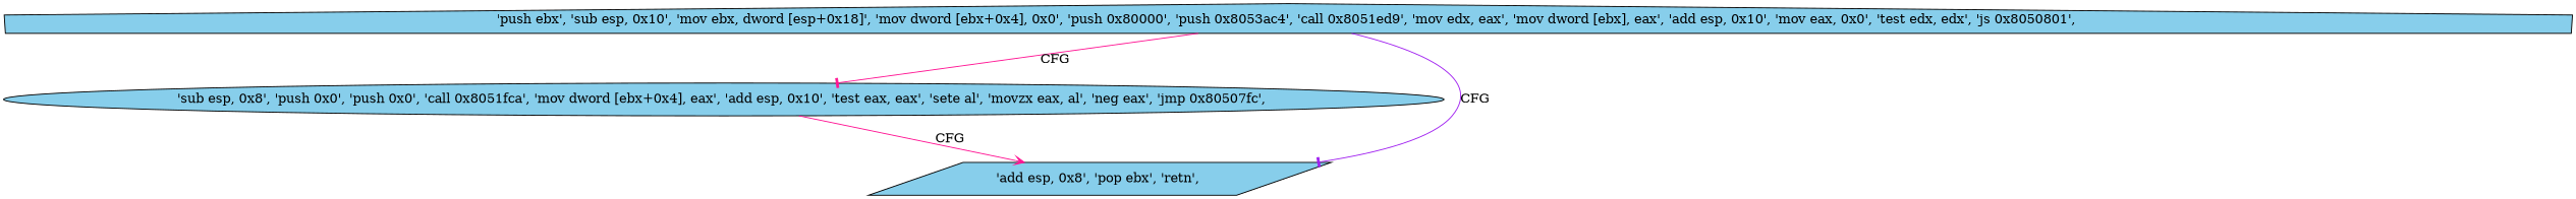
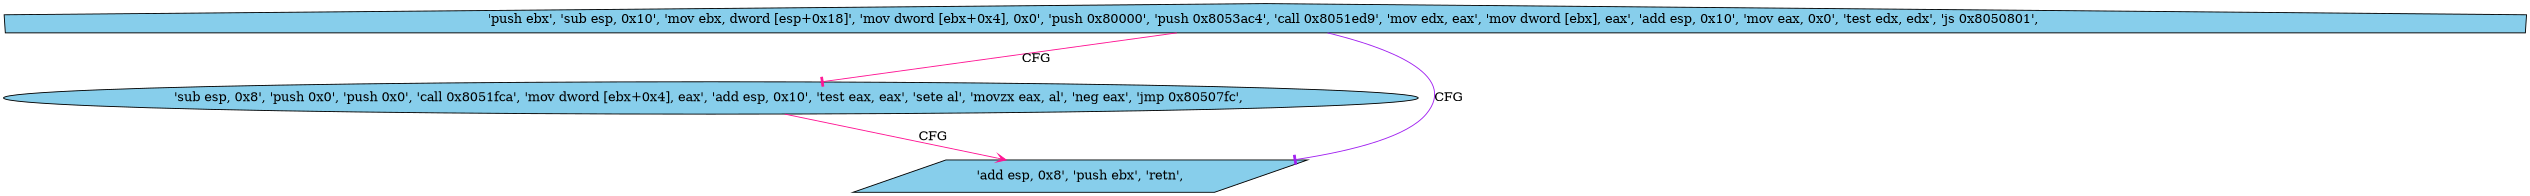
  digraph {
    node [style=filled fillcolor=skyblue]
    edge [color=deeppink arrowhead=tee]
    n1 [label="'push ebx', 'sub esp, 0x10', 'mov ebx, dword [esp+0x18]', 'mov dword [ebx+0x4], 0x0', 'push 0x80000', 'push 0x8053ac4', 'call 0x8051ed9', 'mov edx, eax', 'mov dword [ebx], eax', 'add esp, 0x10', 'mov eax, 0x0', 'test edx, edx', 'js 0x8050801', " shape=house]
    n2 [label="'sub esp, 0x8', 'push 0x0', 'push 0x0', 'call 0x8051fca', 'mov dword [ebx+0x4], eax', 'add esp, 0x10', 'test eax, eax', 'sete al', 'movzx eax, al', 'neg eax', 'jmp 0x80507fc', " shape=ellipse]
-   n3 [label="'add esp, 0x8', 'pop ebx', 'retn', " shape=parallelogram]
+   n3 [label="'add esp, 0x8', 'push ebx', 'retn'," shape=parallelogram]
    n1 -> n2 [label=CFG]
    n1 -> n3 [label=CFG color=purple]
    n2 -> n3 [label=CFG arrowhead=vee]
  }
